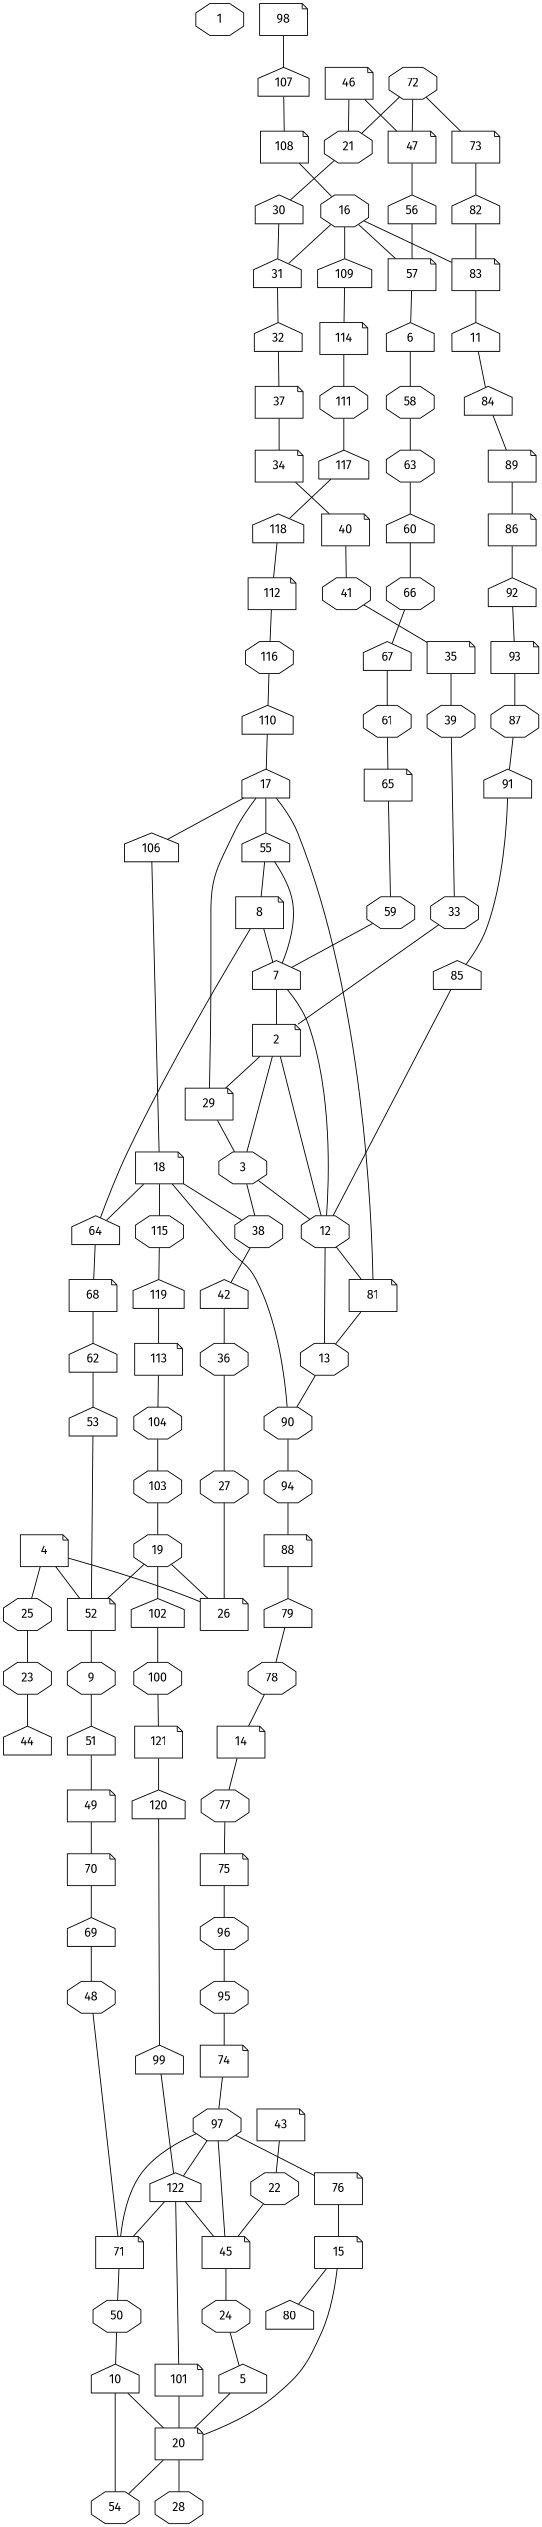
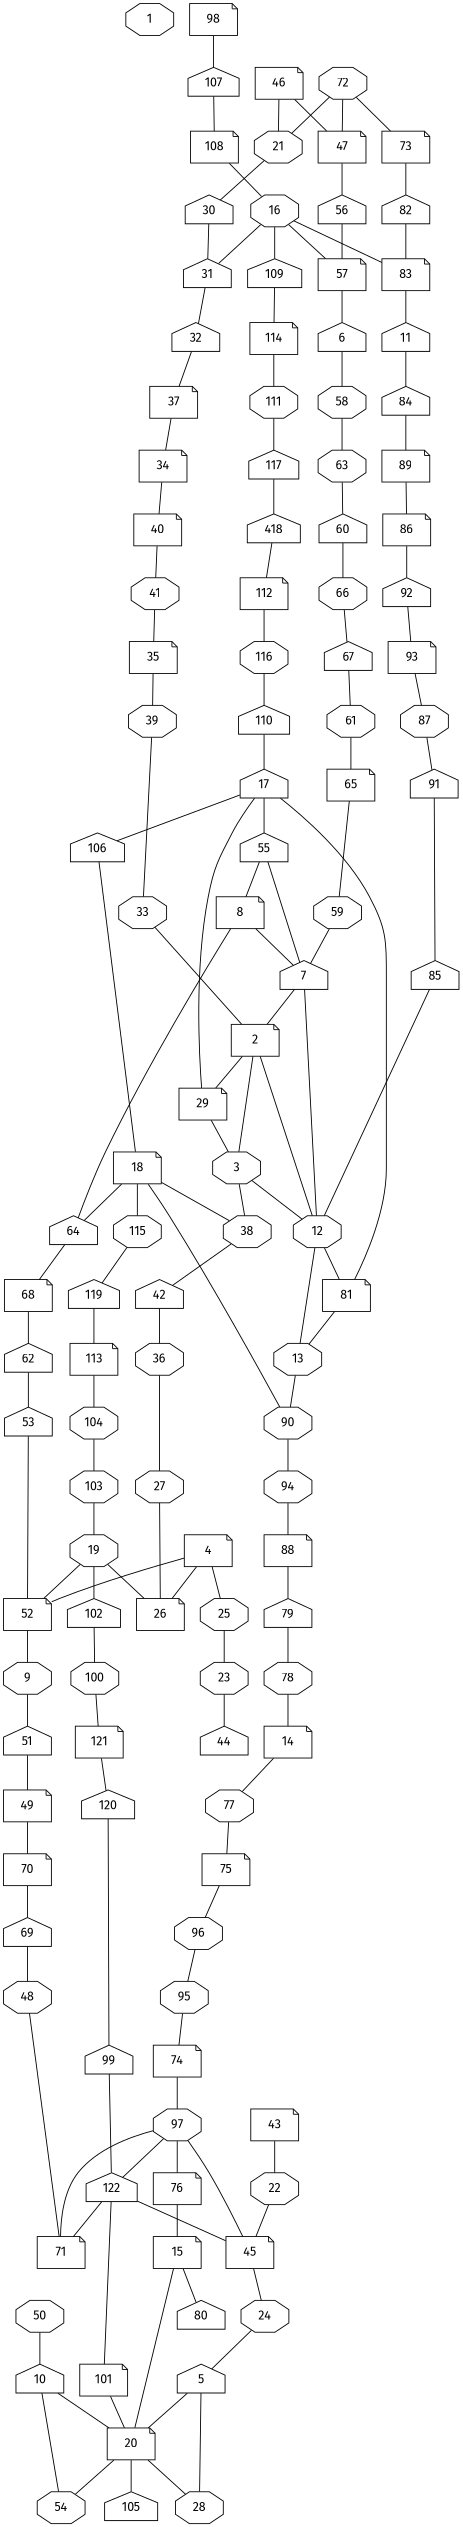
  graph {
    fontname="Fira Sans"
    node [aaLength=8 fontname="Fira Sans" sequence=TGPSSG shape=octagon type=1]
    edge [distance0=4.0 fontname="Fira Sans" frequency=1 type0=4]
    1 [aaLength=6 type=0]
    2 [sequence=EDLFYYLG shape=note type=0]
    12 [sequence=EDLFYYLG type=0]
    29 [aaLength=2 sequence=TN shape=note]
    81 [aaLength=2 sequence=TN shape=note]
    3 [sequence=ISTLQSFD type=0]
    13 [sequence=STISTLQS type=0]
    38 [aaLength=2 sequence=YA]
    42 [aaLength=2 sequence=TA shape=house]
    36 [aaLength=3 sequence=YFI]
    4 [aaLength=6 sequence=TATQAQ shape=note type=0]
    25 [sequence=YTLSTISM]
    26 [aaLength=7 sequence=QIVAPFV shape=note]
    52 [aaLength=7 sequence=QIVAPFV shape=note]
    23 [aaLength=7 sequence=CAFQVQE]
    9 [aaLength=6 sequence=TATQAQ type=0]
    44 [aaLength=5 sequence=VVVQI shape=house]
    51 [sequence=YTLSTISM shape=house]
    5 [aaLength=10 sequence=GLDQNLVNGG shape=house type=0]
    20 [aaLength=9 sequence=GLDQNLVNG shape=note type=0]
    28 [aaLength=3 sequence=EEW]
    54 [aaLength=3 sequence=EEW]
+   105 [aaLength=3 sequence=EEW shape=house]
    6 [aaLength=6 shape=house type=0]
    58 [aaLength=7 sequence=TLMGTNA]
    63 [aaLength=2 sequence=HI]
    60 [sequence=YENFYCNK shape=house]
    7 [sequence=EDLFYYLG shape=house type=0]
    55 [aaLength=2 sequence=TN shape=house]
    8 [aaLength=10 sequence=DSSTISTLQS shape=note type=0]
    64 [aaLength=2 sequence=YA shape=house]
    68 [aaLength=2 sequence=TA shape=note]
    62 [aaLength=3 sequence=YFI shape=house]
    49 [aaLength=7 sequence=CAFQVQE shape=note]
    70 [aaLength=5 sequence=VVVQI shape=note]
    10 [aaLength=9 sequence=GLDQNLVNG shape=house type=0]
    11 [aaLength=6 shape=house type=0]
    84 [aaLength=7 sequence=TLMGTNA shape=house]
    89 [aaLength=2 sequence=HI shape=note]
    86 [sequence=YENFYCNK shape=note]
    90 [aaLength=2 sequence=YA]
    94 [aaLength=2 sequence=TA]
    88 [aaLength=3 sequence=YFI shape=note]
    14 [aaLength=6 sequence=TATQAQ shape=note type=0]
    77 [sequence=YTLSTISM]
    75 [aaLength=7 sequence=CAFQVQE shape=note]
    96 [aaLength=5 sequence=VVVQI]
    15 [aaLength=9 sequence=GLDQNLVNG shape=note type=0]
    80 [aaLength=3 sequence=EEW shape=house]
    16 [aaLength=6 type=0]
    31 [aaLength=7 sequence=QLYRFYV shape=house]
    57 [aaLength=7 sequence=QLYRFYV shape=note]
    83 [aaLength=7 sequence=QLYRFYV shape=note]
    109 [aaLength=7 sequence=TLMGTNA shape=house]
    32 [aaLength=7 sequence=TLMGTNA shape=house]
    114 [aaLength=2 sequence=HI shape=note]
    37 [aaLength=2 sequence=HI shape=note]
    111 [sequence=YENFYCNK]
    17 [sequence=EDLFYYLG shape=house type=0]
    106 [aaLength=2 sequence=TN shape=house]
    18 [aaLength=7 sequence=STLQSFD shape=note type=0]
    115 [aaLength=2 sequence=YA]
    119 [aaLength=2 sequence=TA shape=house]
    113 [aaLength=3 sequence=YFI shape=note]
    19 [aaLength=6 sequence=TATQAQ type=0]
    102 [sequence=YTLSTISM shape=house]
    100 [aaLength=7 sequence=CAFQVQE]
    121 [aaLength=5 sequence=VVVQI shape=note]
    21 [aaLength=3 sequence=YVI]
    30 [aaLength=3 sequence=VTV shape=house]
    22 [aaLength=4 sequence=VAFI]
    45 [aaLength=5 sequence=FKYYS shape=note]
    24 [sequence=SKVLFVSS]
    43 [aaLength=3 sequence=TEL shape=note]
    27 [aaLength=4 sequence=KYLN]
    34 [sequence=YENFYCNK shape=note]
    40 [aaLength=7 sequence=SFQLWAQ shape=note]
    33 [sequence=TEMTGVIV]
    41 [aaLength=6 sequence=QTRVLS]
    35 [aaLength=4 sequence=YGSV shape=note]
    39 [aaLength=6 sequence=THTFQI]
    46 [aaLength=2 sequence=IV shape=note]
    47 [aaLength=3 sequence=YVI shape=note]
    56 [aaLength=3 sequence=VTV shape=house]
    48 [aaLength=4 sequence=VAFI]
    71 [aaLength=5 sequence=FKYYS shape=note]
    50 [sequence=SKVLFVSS]
    97 [aaLength=5 sequence=FKYYS]
    76 [sequence=SKVLFVSS shape=note]
    122 [aaLength=5 sequence=FKYYS shape=house]
    69 [aaLength=3 sequence=TEL shape=house]
    53 [aaLength=4 sequence=KYLN shape=house]
    66 [aaLength=7 sequence=SFQLWAQ]
    59 [sequence=TEMTGVIV]
    67 [aaLength=6 sequence=QTRVLS shape=house]
    61 [aaLength=4 sequence=YGSV]
    65 [aaLength=6 sequence=THTFQI shape=note]
    101 [sequence=SKVLFVSS shape=note]
    72 [aaLength=2 sequence=IV]
    73 [aaLength=3 sequence=YVI shape=note]
    82 [aaLength=3 sequence=VTV shape=house]
    74 [aaLength=4 sequence=VAFI shape=note]
    95 [aaLength=3 sequence=TEL]
    78 [aaLength=7 sequence=QIVAPFV]
    79 [aaLength=4 sequence=KYLN shape=house]
    92 [aaLength=7 sequence=SFQLWAQ shape=house]
    85 [sequence=TEMTGVIV shape=house]
    93 [aaLength=6 sequence=QTRVLS shape=note]
    87 [aaLength=4 sequence=YGSV]
    91 [aaLength=6 sequence=THTFQI shape=house]
    98 [aaLength=3 sequence=YVI shape=note]
    107 [aaLength=3 sequence=VTV shape=house]
    108 [aaLength=7 sequence=QLYRFYV shape=note]
    99 [aaLength=4 sequence=VAFI shape=house]
    120 [aaLength=3 sequence=TEL shape=house]
    103 [aaLength=7 sequence=QIVAPFV]
    104 [aaLength=4 sequence=KYLN]
    117 [aaLength=7 sequence=SFQLWAQ shape=house]
    110 [sequence=TEMTGVIV shape=house]
-   118 [aaLength=6 sequence=QTRVLS shape=house]
+   118 [aaLength=6 sequence=QTRVLS shape=house label=418]
    112 [aaLength=4 sequence=YGSV shape=note]
    116 [aaLength=6 sequence=THTFQI]
    2 -- 12 [distance0=6.927887 type0=1]
    2 -- 29 [distance0=0.0 type0=5]
    12 -- 81 [distance0=0.0 type0=5]
    29 -- 3 [distance0=26.0]
    81 -- 13 [distance0=24.0]
    3 -- 2 [distance0=36.93648 type0=2]
    3 -- 12 [distance0=37.42669 type0=3]
    3 -- 38 [distance0=1.0]
    13 -- 12 [distance0=36.24371 type0=2]
    13 -- 90 [distance0=3.0]
    38 -- 42 [distance0=13.0]
    42 -- 36 [distance0=20.0]
    36 -- 27 [distance0=6.0]
    4 -- 25 [distance0=3.0]
    4 -- 26 [distance0=46.25448 type0=2]
    4 -- 52 [distance0=46.25448 type0=3]
    25 -- 23 [distance0=17.0]
    52 -- 9 [distance0=0.0 type0=5]
    23 -- 44 [distance0=2.0]
    9 -- 51 [distance0=3.0]
    51 -- 49 [distance0=17.0]
    5 -- 20 [distance0=11.32398 type0=1]
+   5 -- 28 [distance0=51.84712 distance1=0.0 frequency=2 type0=3 type1=5]
    20 -- 28 [distance0=47.78843 type0=2]
    20 -- 54 [distance0=47.78843 type0=3]
+   20 -- 105 [distance0=1.0]
    6 -- 58 [distance0=3.0]
    58 -- 63 [distance0=10.0]
    63 -- 60
    60 -- 66 [distance0=1.0]
    7 -- 2 [distance0=18.47498 type0=1]
    7 -- 12 [distance0=19.03999 type0=2]
    7 -- 55 [distance0=0.0 type0=5]
    55 -- 8 [distance0=22.0]
    8 -- 7 [distance0=34.18548 type0=1]
    8 -- 64 [distance0=3.0]
    64 -- 68 [distance0=13.0]
    68 -- 62 [distance0=20.0]
    62 -- 53 [distance0=6.0]
    49 -- 70 [distance0=2.0]
    70 -- 69 [distance0=5.0]
    10 -- 20 [distance0=50.52393 type0=2]
    10 -- 54 [distance0=1.0]
    11 -- 84 [distance0=3.0]
    84 -- 89 [distance0=10.0]
    89 -- 86
    86 -- 92 [distance0=1.0]
    90 -- 94 [distance0=13.0]
    94 -- 88 [distance0=20.0]
    88 -- 79 [distance0=6.0]
    14 -- 77 [distance0=3.0]
    77 -- 75 [distance0=17.0]
    75 -- 96 [distance0=2.0]
    96 -- 95 [distance0=5.0]
    15 -- 20 [distance0=52.65817 type0=3]
    15 -- 80 [distance0=1.0]
    16 -- 31 [distance0=36.01879 type0=1]
    16 -- 57 [distance0=36.01879 type0=2]
    16 -- 83 [distance0=36.01879 type0=3]
    16 -- 109 [distance0=3.0]
    31 -- 32 [distance0=9.0]
    57 -- 6 [distance0=0.0 type0=5]
    83 -- 11 [distance0=0.0 type0=5]
    109 -- 114 [distance0=10.0]
    32 -- 37 [distance0=10.0]
    114 -- 111
    37 -- 34
    111 -- 117 [distance0=1.0]
    17 -- 29 [distance0=22.06176 type0=1]
    17 -- 81 [distance0=22.06176 type0=3]
    17 -- 55 [distance0=22.06176 type0=2]
    17 -- 106 [distance0=0.0 type0=5]
    106 -- 18 [distance0=27.0]
    18 -- 38 [distance0=21.06235 type0=1]
    18 -- 64 [distance0=21.06235 type0=2]
    18 -- 90 [distance0=21.06235 type0=3]
    18 -- 115 [distance0=1.0]
    115 -- 119 [distance0=13.0]
    119 -- 113 [distance0=20.0]
    113 -- 104 [distance0=6.0]
    19 -- 26 [distance0=40.20969 type0=2]
    19 -- 52 [distance0=40.20969 type0=3]
    19 -- 102 [distance0=3.0]
    102 -- 100 [distance0=17.0]
    100 -- 121 [distance0=2.0]
    121 -- 120 [distance0=5.0]
    21 -- 30 [distance0=8.0]
    30 -- 31 [distance0=2.0]
    22 -- 45 [distance0=5.0]
    45 -- 24
    24 -- 5 [distance0=3.0]
    43 -- 22
    27 -- 26 [distance0=5.0]
    34 -- 40 [distance0=1.0]
    40 -- 41 [distance0=6.0]
    33 -- 2
    41 -- 35 [distance0=3.0]
    35 -- 39
    39 -- 33
    46 -- 21 [distance0=11.0 type0=2]
    46 -- 47 [distance0=11.0 distance1=9.0 frequency=2 type0=3 type1=4]
    47 -- 56 [distance0=8.0]
    56 -- 57 [distance0=2.0]
    48 -- 71 [distance0=5.0]
-   71 -- 50
    71 -- 97 [distance0=0.0 type0=2]
    50 -- 10 [distance0=3.0]
    97 -- 45 [distance0=0.0 type0=1]
    97 -- 76
    97 -- 122 [distance0=0.0 type0=3]
    76 -- 15 [distance0=3.0]
    122 -- 45 [distance0=0.0 type0=1]
    122 -- 71 [distance0=0.0 type0=2]
    122 -- 101
    69 -- 48
    53 -- 52 [distance0=5.0]
    66 -- 67 [distance0=6.0]
    59 -- 7
    67 -- 61 [distance0=3.0]
    61 -- 65
    65 -- 59
    101 -- 20 [distance0=3.0]
    72 -- 21 [distance0=11.0 type0=2]
    72 -- 47 [distance0=11.0 type0=3]
    72 -- 73 [distance0=9.0]
    73 -- 82 [distance0=8.0]
    82 -- 83 [distance0=2.0]
    74 -- 97 [distance0=5.0]
    95 -- 74
    78 -- 14 [distance0=0.0 type0=5]
    79 -- 78 [distance0=5.0]
    92 -- 93 [distance0=6.0]
    85 -- 12
    93 -- 87 [distance0=3.0]
    87 -- 91
    91 -- 85
    98 -- 107 [distance0=8.0]
    107 -- 108 [distance0=2.0]
    108 -- 16 [distance0=0.0 type0=5]
    99 -- 122 [distance0=5.0]
    120 -- 99
    103 -- 19 [distance0=0.0 type0=5]
    104 -- 103 [distance0=5.0]
    117 -- 118 [distance0=6.0]
    110 -- 17
    118 -- 112 [distance0=3.0]
    112 -- 116
    116 -- 110
  }
